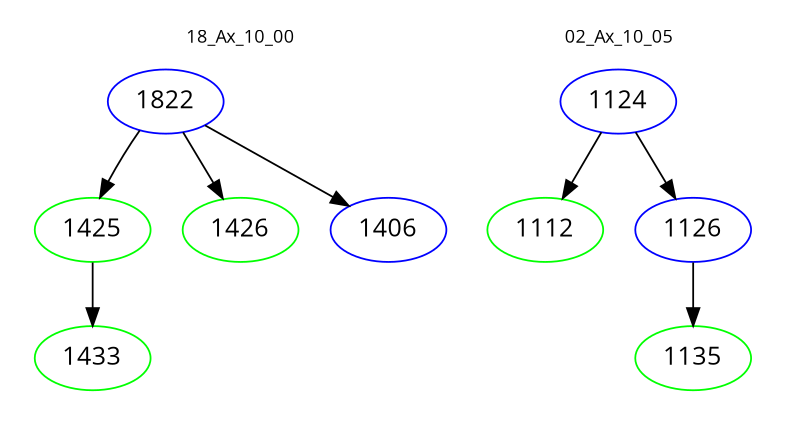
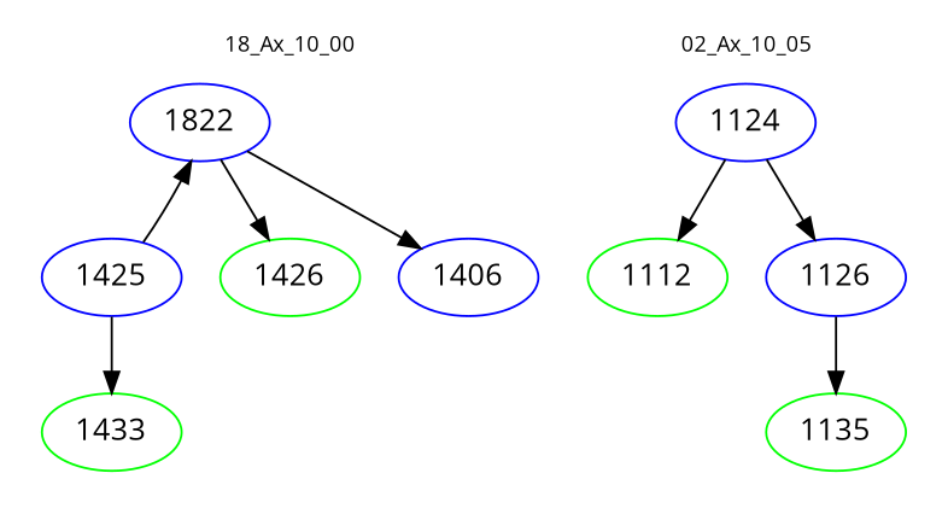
  digraph {
    fontname="Open Sans"
    node [color=blue fontname="Open Sans"]
    edge [color=black fontname="Open Sans"]
    n1 [label=1822]
-   n2 [color=green label=1425]
+   n2 [label=1425]
    n3 [color=green label=1426]
    n4 [label=1406]
    n5 [color=green label=1433]
    n6 [label=1124]
    n7 [color=green label=1112]
    n8 [label=1126]
    n9 [color=green label=1135]
    subgraph cluster_1 {
      color=white
      fontsize=10
      label="18_Ax_10_00"
      n1
      n2
      n3
      n4
      n5
    }
    subgraph cluster_2 {
      color=white
      fontsize=10
      label="02_Ax_10_05"
      n6
      n7
      n8
      n9
    }
-   n1 -> n2
+   n2 -> n1
    n1 -> n3
    n1 -> n4
    n2 -> n5
    n6 -> n7
    n6 -> n8
    n8 -> n9
  }
